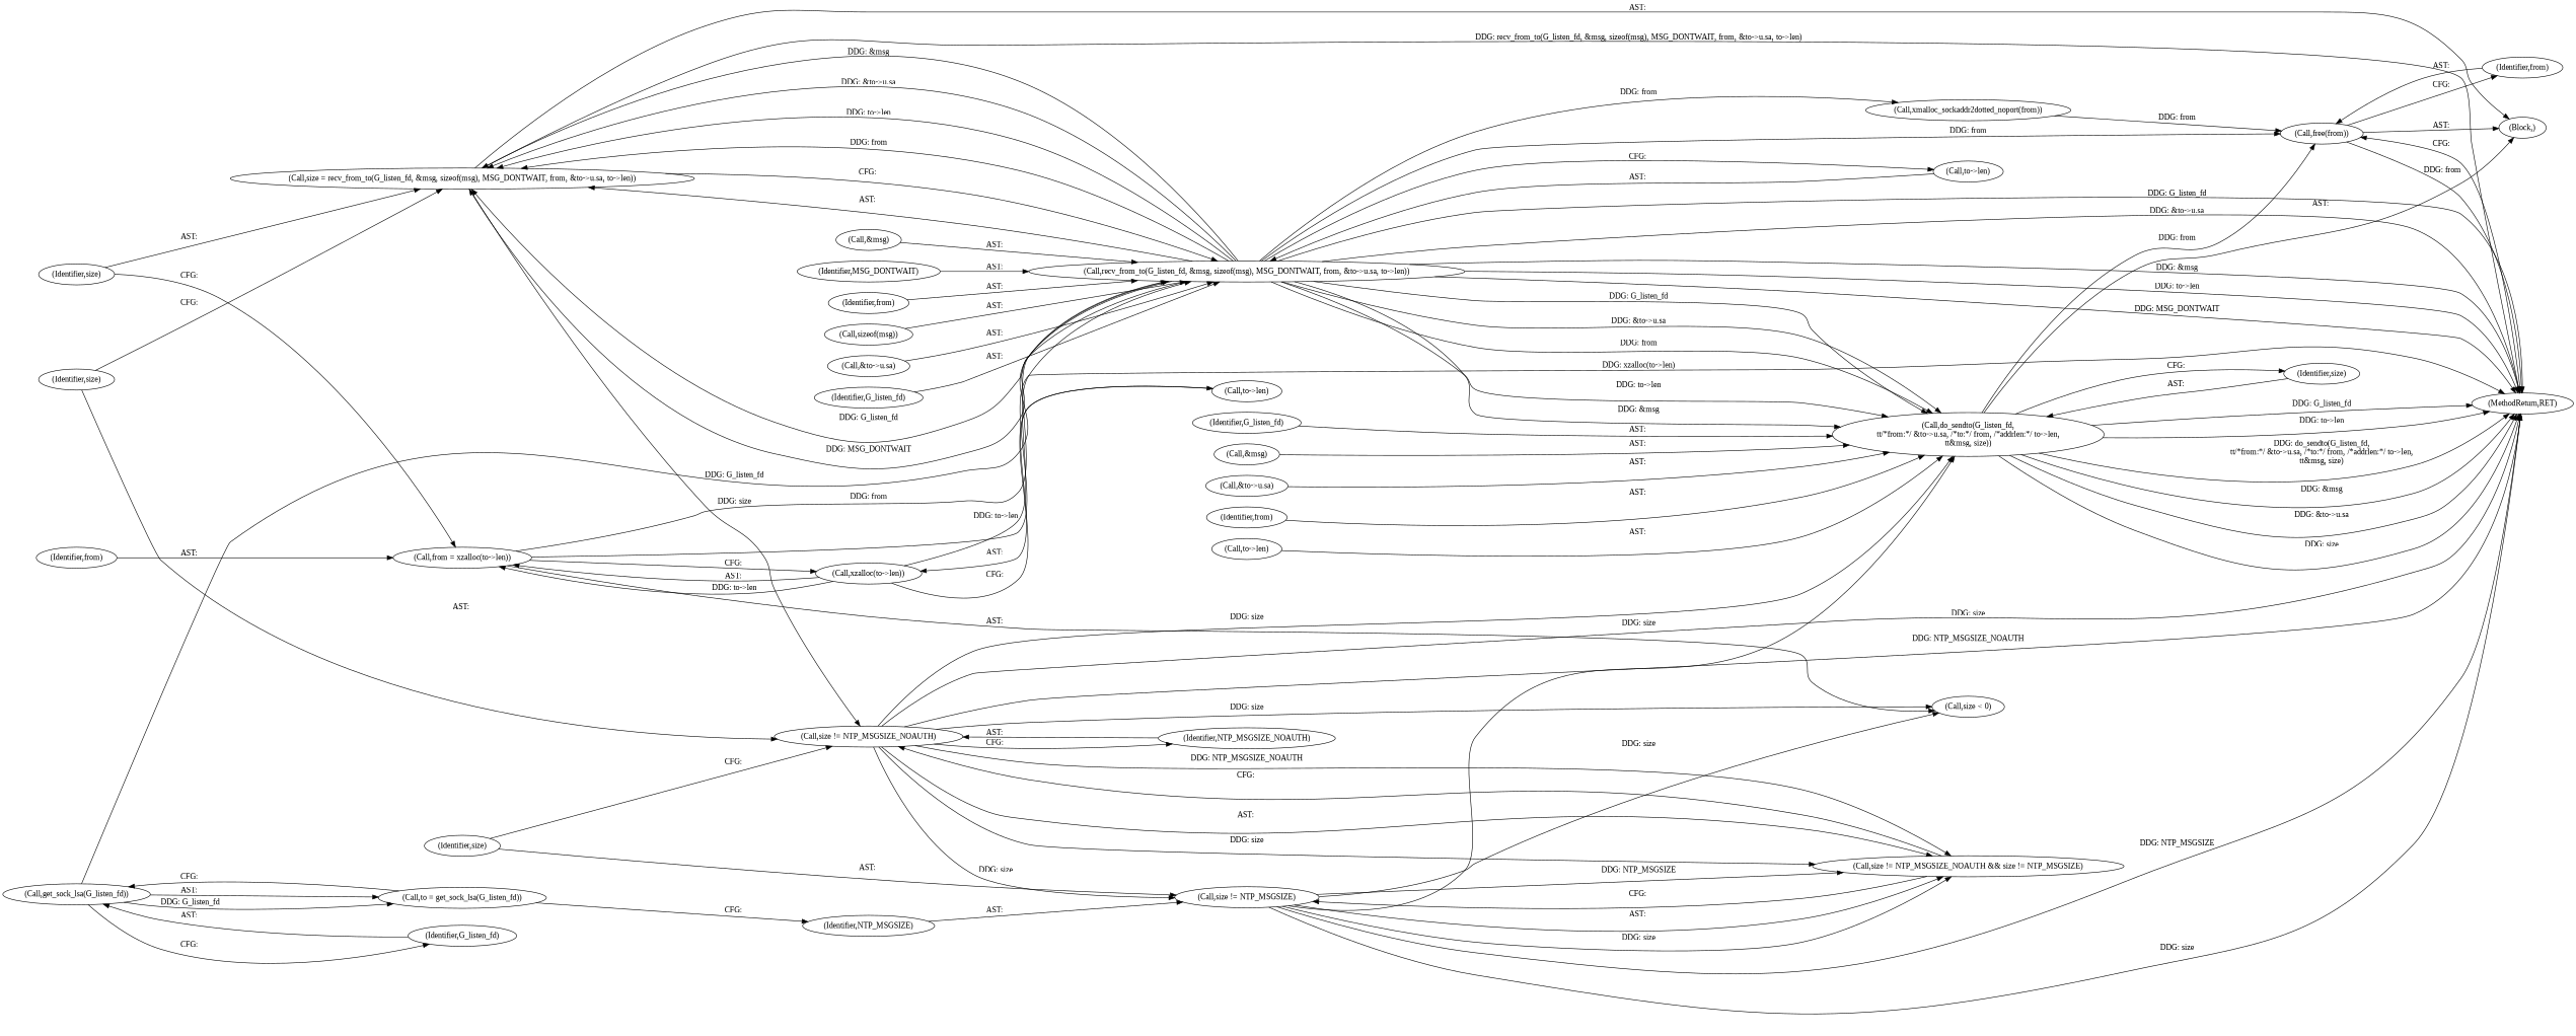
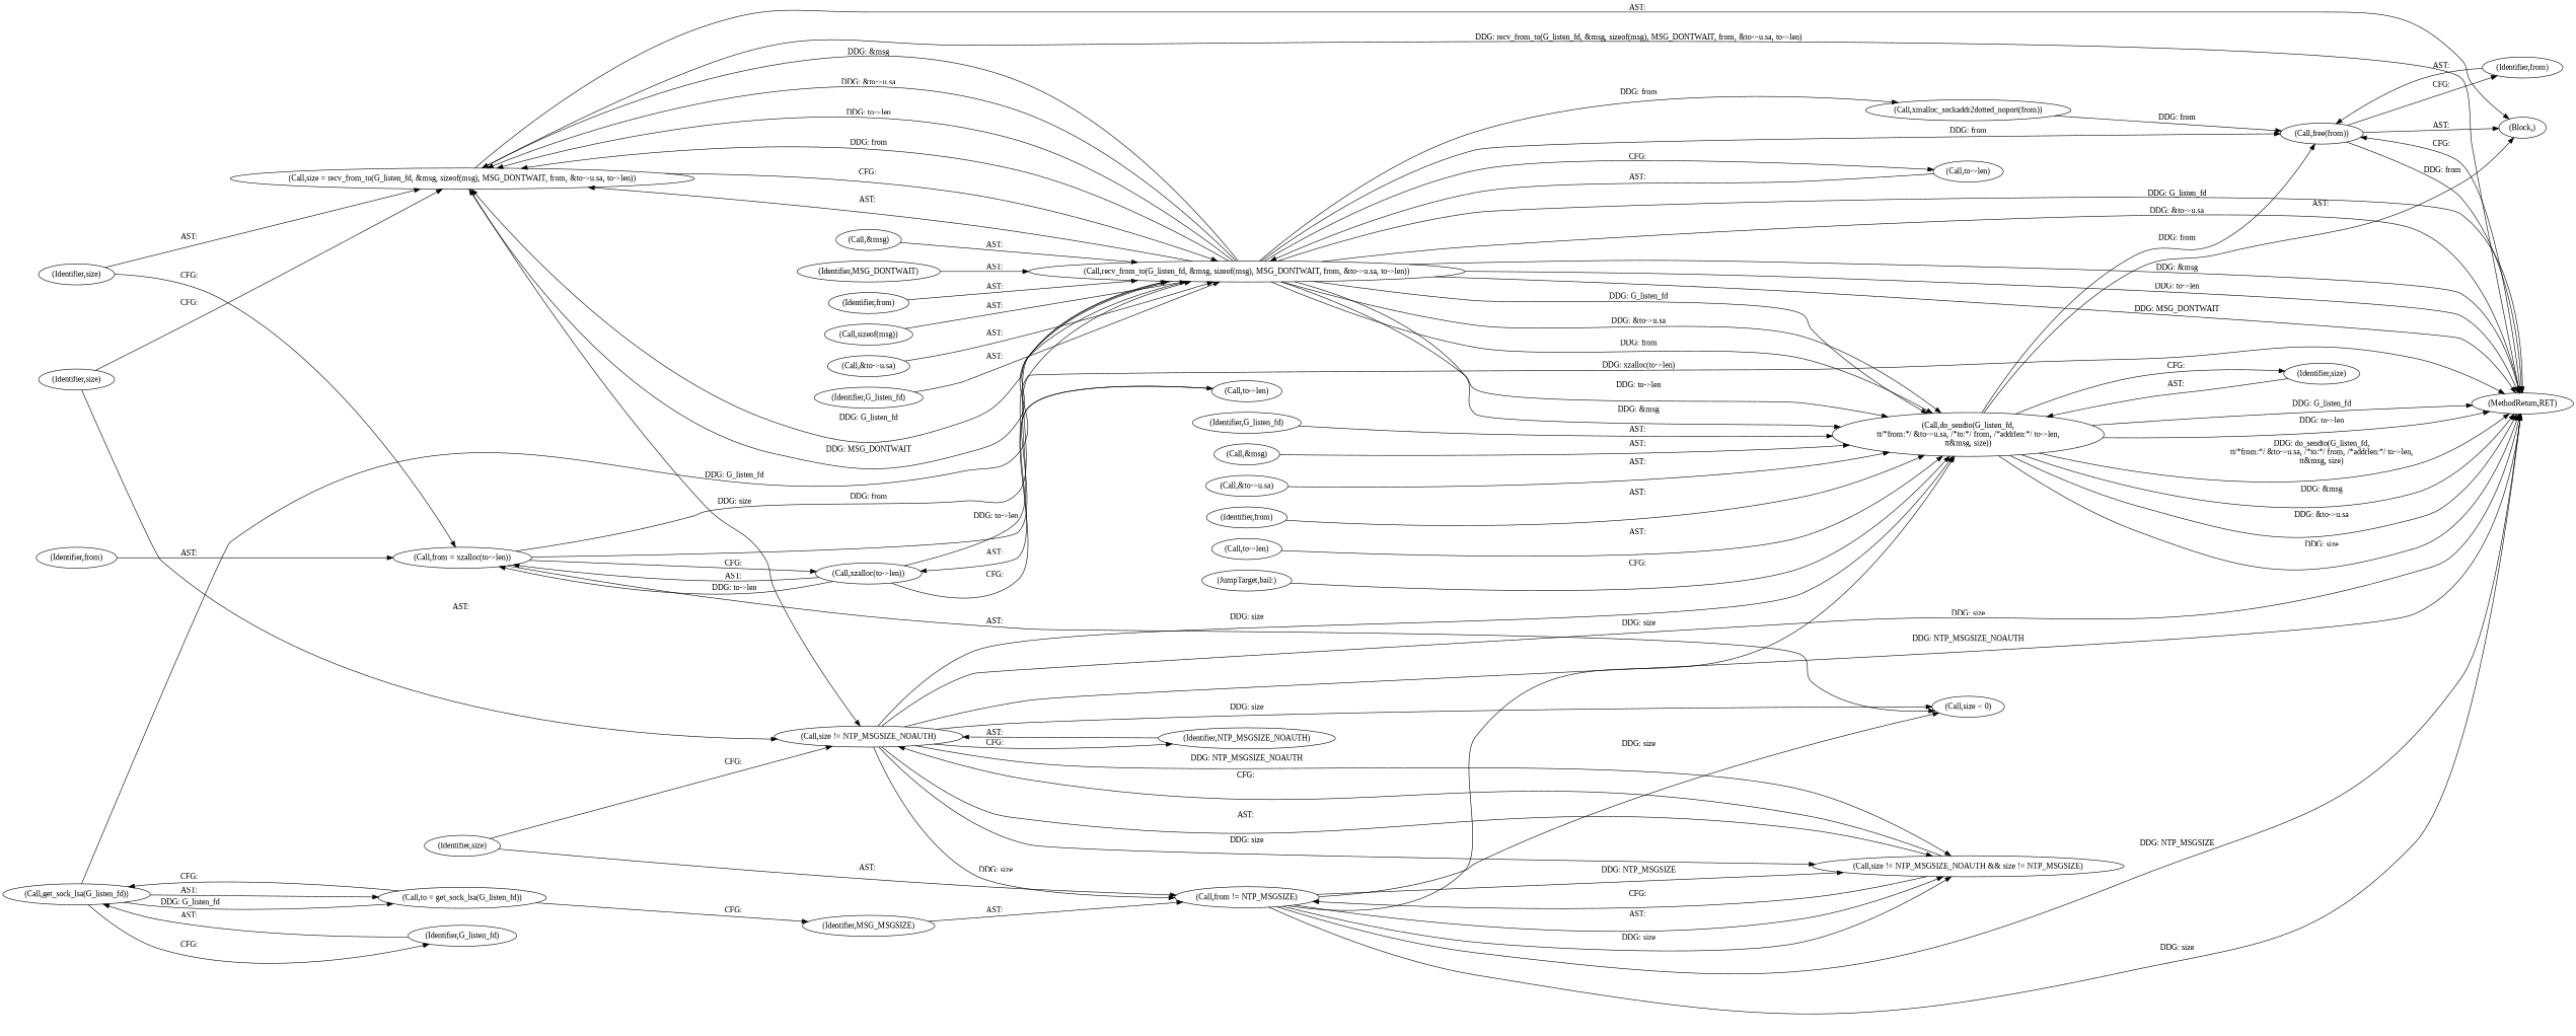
  digraph {
    fontname="Liberation Serif"
    rankdir=LR
    node [fontname="Liberation Serif"]
    edge [fontname="Liberation Serif"]
    n1 [label="(Call,do_sendto(G_listen_fd,\n\t\t/*from:*/ &to->u.sa, /*to:*/ from, /*addrlen:*/ to->len,\n\t\t&msg, size))"]
    n2 [label="(Call,free(from))"]
    n3 [label="(Identifier,size)"]
    n4 [label="(Block,)"]
    n5 [label="(MethodReturn,RET)"]
    n6 [label="(Identifier,from)"]
    n7 [label="(Call,recv_from_to(G_listen_fd, &msg, sizeof(msg), MSG_DONTWAIT, from, &to->u.sa, to->len))"]
    n8 [label="(Call,size = recv_from_to(G_listen_fd, &msg, sizeof(msg), MSG_DONTWAIT, from, &to->u.sa, to->len))"]
    n9 [label="(Call,to->len)"]
    n10 [label="(Call,xmalloc_sockaddr2dotted_noport(from))"]
    n11 [label="(Call,size != NTP_MSGSIZE_NOAUTH)"]
    n12 [label="(Call,get_sock_lsa(G_listen_fd))"]
    n13 [label="(Call,to = get_sock_lsa(G_listen_fd))"]
    n14 [label="(Identifier,G_listen_fd)"]
-   n15 [label="(Identifier,NTP_MSGSIZE)"]
+   n15 [label="(Identifier,MSG_MSGSIZE)"]
    n16 [label="(Call,from = xzalloc(to->len))"]
    n17 [label="(Call,xzalloc(to->len))"]
    n18 [label="(Call,size < 0)"]
    n19 [label="(Call,to->len)"]
-   n20 [label="(Call,size != NTP_MSGSIZE)"]
+   n20 [label="(Call,from != NTP_MSGSIZE)"]
    n21 [label="(Identifier,NTP_MSGSIZE_NOAUTH)"]
    n22 [label="(Call,size != NTP_MSGSIZE_NOAUTH && size != NTP_MSGSIZE)"]
    n23 [label="(Call,&msg)"]
    n24 [label="(Identifier,G_listen_fd)"]
    n25 [label="(Call,&msg)"]
    n26 [label="(Identifier,from)"]
    n27 [label="(Call,&to->u.sa)"]
    n28 [label="(Identifier,MSG_DONTWAIT)"]
    n29 [label="(Identifier,from)"]
    n30 [label="(Call,to->len)"]
    n31 [label="(Identifier,from)"]
    n32 [label="(Identifier,size)"]
+   n33 [label="(JumpTarget,bail:)"]
    n34 [label="(Call,sizeof(msg))"]
    n35 [label="(Call,&to->u.sa)"]
    n36 [label="(Identifier,G_listen_fd)"]
    n37 [label="(Identifier,size)"]
    n38 [label="(Identifier,size)"]
    n1 -> n2 [label="DDG: from"]
    n1 -> n3 [label="CFG: "]
    n1 -> n4 [label="AST: "]
    n1 -> n5 [label="DDG: to->len"]
    n1 -> n5 [label="DDG: do_sendto(G_listen_fd,\n\t\t/*from:*/ &to->u.sa, /*to:*/ from, /*addrlen:*/ to->len,\n\t\t&msg, size)"]
    n1 -> n5 [label="DDG: &msg"]
    n1 -> n5 [label="DDG: &to->u.sa"]
    n1 -> n5 [label="DDG: size"]
    n1 -> n5 [label="DDG: G_listen_fd"]
    n2 -> n4 [label="AST: "]
    n2 -> n5 [label="DDG: from"]
    n2 -> n6 [label="CFG: "]
    n3 -> n1 [label="AST: "]
    n5 -> n2 [label="CFG: "]
    n6 -> n2 [label="AST: "]
    n7 -> n1 [label="DDG: G_listen_fd"]
    n7 -> n1 [label="DDG: &to->u.sa"]
    n7 -> n1 [label="DDG: from"]
    n7 -> n1 [label="DDG: to->len"]
    n7 -> n1 [label="DDG: &msg"]
    n7 -> n2 [label="DDG: from"]
    n7 -> n5 [label="DDG: G_listen_fd"]
    n7 -> n5 [label="DDG: &to->u.sa"]
    n7 -> n5 [label="DDG: &msg"]
    n7 -> n5 [label="DDG: to->len"]
    n7 -> n5 [label="DDG: MSG_DONTWAIT"]
    n7 -> n8 [label="AST: "]
    n7 -> n8 [label="DDG: G_listen_fd"]
    n7 -> n8 [label="DDG: MSG_DONTWAIT"]
    n7 -> n8 [label="DDG: &msg"]
    n7 -> n8 [label="DDG: &to->u.sa"]
    n7 -> n8 [label="DDG: to->len"]
    n7 -> n8 [label="DDG: from"]
    n7 -> n9 [label="CFG: "]
    n7 -> n10 [label="DDG: from"]
    n8 -> n4 [label="AST: "]
    n8 -> n5 [label="DDG: recv_from_to(G_listen_fd, &msg, sizeof(msg), MSG_DONTWAIT, from, &to->u.sa, to->len)"]
    n8 -> n7 [label="CFG: "]
    n8 -> n11 [label="DDG: size"]
    n9 -> n7 [label="AST: "]
    n10 -> n2 [label="DDG: from"]
    n11 -> n1 [label="DDG: size"]
    n11 -> n5 [label="DDG: size"]
    n11 -> n5 [label="DDG: NTP_MSGSIZE_NOAUTH"]
    n11 -> n18 [label="DDG: size"]
    n11 -> n20 [label="DDG: size"]
    n11 -> n21 [label="CFG: "]
    n11 -> n22 [label="AST: "]
    n11 -> n22 [label="DDG: size"]
    n11 -> n22 [label="DDG: NTP_MSGSIZE_NOAUTH"]
    n12 -> n7 [label="DDG: G_listen_fd"]
    n12 -> n13 [label="AST: "]
    n12 -> n13 [label="DDG: G_listen_fd"]
    n12 -> n14 [label="CFG: "]
    n13 -> n12 [label="CFG: "]
    n13 -> n15 [label="CFG: "]
    n14 -> n12 [label="AST: "]
    n15 -> n20 [label="AST: "]
    n16 -> n5 [label="DDG: xzalloc(to->len)"]
    n16 -> n7 [label="DDG: from"]
    n16 -> n17 [label="CFG: "]
    n16 -> n18 [label="AST: "]
    n17 -> n7 [label="DDG: to->len"]
    n17 -> n16 [label="AST: "]
    n17 -> n16 [label="DDG: to->len"]
    n17 -> n19 [label="CFG: "]
    n19 -> n17 [label="AST: "]
    n20 -> n1 [label="DDG: size"]
    n20 -> n5 [label="DDG: NTP_MSGSIZE"]
    n20 -> n5 [label="DDG: size"]
    n20 -> n18 [label="DDG: size"]
    n20 -> n22 [label="AST: "]
    n20 -> n22 [label="DDG: size"]
    n20 -> n22 [label="DDG: NTP_MSGSIZE"]
    n21 -> n11 [label="AST: "]
    n22 -> n11 [label="CFG: "]
    n22 -> n20 [label="CFG: "]
    n23 -> n7 [label="AST: "]
    n24 -> n1 [label="AST: "]
    n25 -> n1 [label="AST: "]
    n26 -> n16 [label="AST: "]
    n27 -> n1 [label="AST: "]
    n28 -> n7 [label="AST: "]
    n29 -> n1 [label="AST: "]
    n30 -> n1 [label="AST: "]
    n31 -> n7 [label="AST: "]
    n32 -> n8 [label="AST: "]
    n32 -> n16 [label="CFG: "]
+   n33 -> n1 [label="CFG: "]
    n34 -> n7 [label="AST: "]
    n35 -> n7 [label="AST: "]
    n36 -> n7 [label="AST: "]
    n37 -> n11 [label="CFG: "]
    n37 -> n20 [label="AST: "]
    n38 -> n8 [label="CFG: "]
    n38 -> n11 [label="AST: "]
  }
